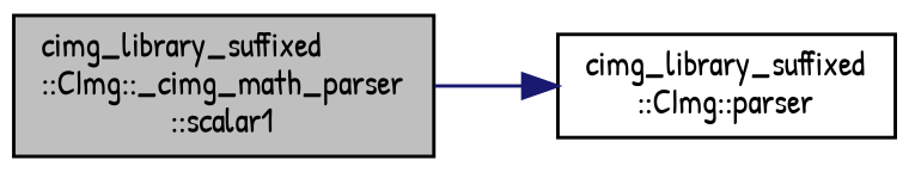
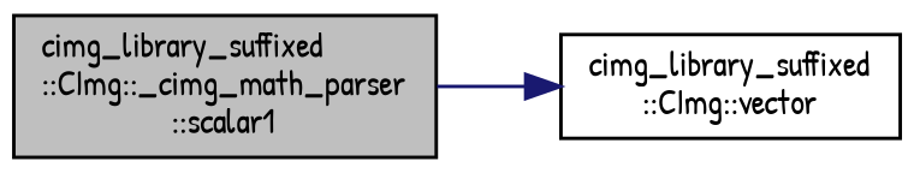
  digraph {
    rankdir=LR
    fontname="Patrick Hand"
    node [color=black fontname="Patrick Hand" fontsize=10 shape=record style=filled]
    n1 [fillcolor=grey75 fontcolor=black height=0.2 label="cimg_library_suffixed\l::CImg::_cimg_math_parser\l::scalar1" width=0.4]
-   n2 [fillcolor=white height=0.2 label="cimg_library_suffixed\l::CImg::parser" width=0.4]
+   n2 [fillcolor=white height=0.2 label="cimg_library_suffixed\l::CImg::vector" width=0.4]
    n1 -> n2 [color=midnightblue fontname="Patrick Hand" fontsize=10 labelfontname=Helvetica labelfontsize=10 style=solid]
  }
